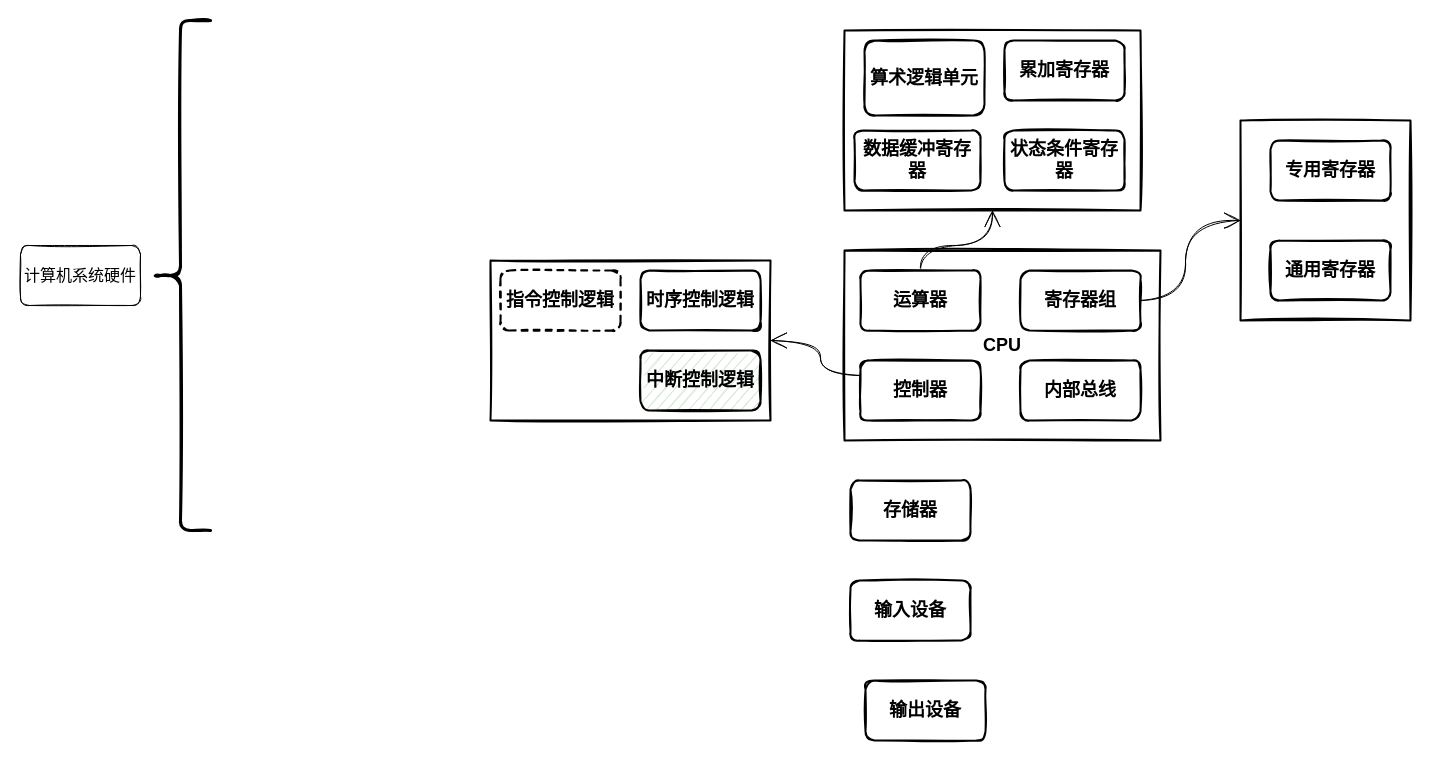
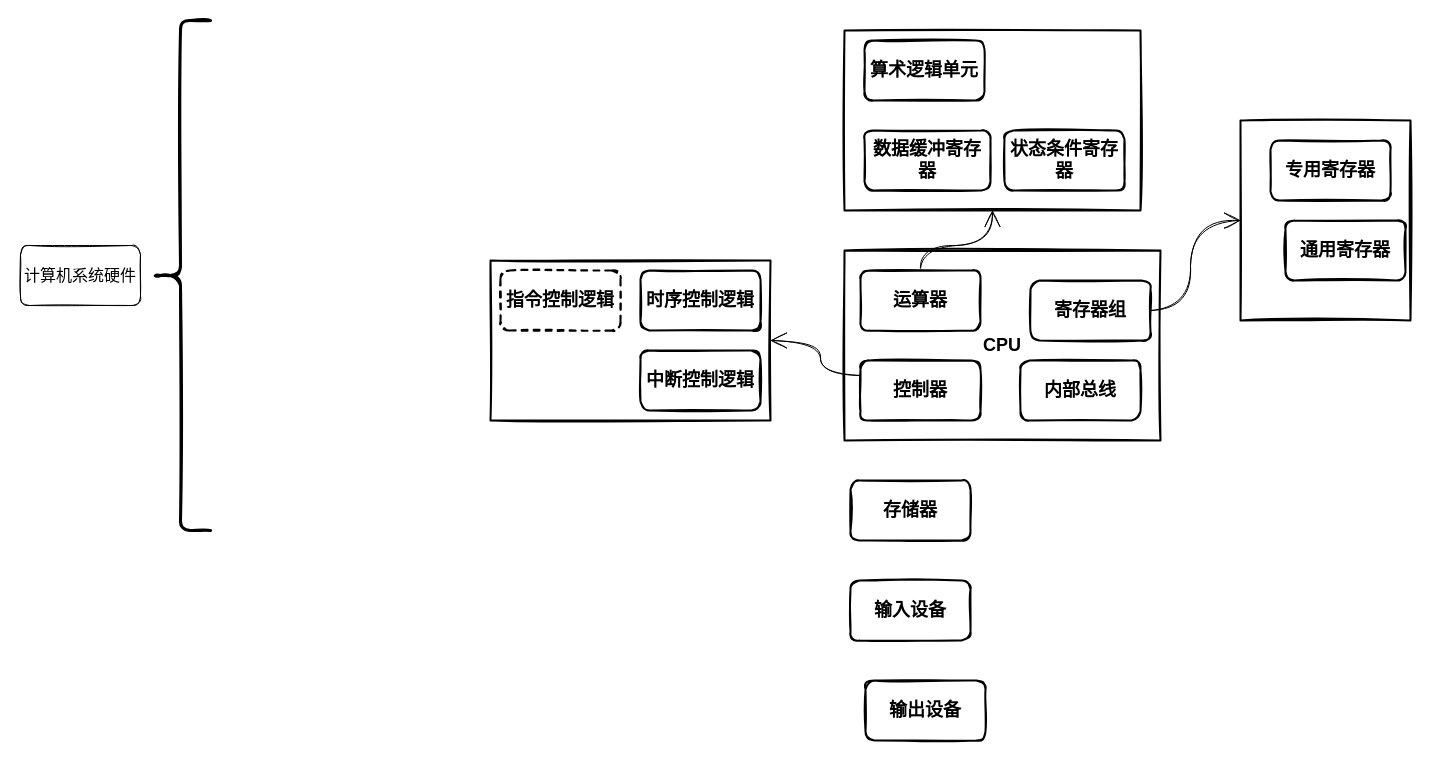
  <mxCell id="0" />
  <mxCell id="1" parent="0" />
  <mxCell id="2" value="CPU" style="rounded=0;whiteSpace=wrap;html=1;fontSize=18;strokeWidth=2;sketch=1;fontStyle=1" vertex="1" parent="1"><mxGeometry x="844" y="250" width="316" height="190" as="geometry" /></mxCell>
  <mxCell id="3" value="计算机系统硬件" style="rounded=1;whiteSpace=wrap;html=1;fontSize=16;sketch=1;" vertex="1" parent="1"><mxGeometry x="20" y="245" width="120" height="60" as="geometry" /></mxCell>
  <mxCell id="4" style="edgeStyle=orthogonalEdgeStyle;curved=1;rounded=0;sketch=1;hachureGap=4;orthogonalLoop=1;jettySize=auto;html=1;exitX=0.5;exitY=0;exitDx=0;exitDy=0;entryX=0.5;entryY=1;entryDx=0;entryDy=0;fontFamily=Architects Daughter;fontSource=https%3A%2F%2Ffonts.googleapis.com%2Fcss%3Ffamily%3DArchitects%2BDaughter;fontSize=18;endArrow=open;startSize=14;endSize=14;sourcePerimeterSpacing=8;targetPerimeterSpacing=8;fontStyle=1" edge="1" parent="1" source="5" target="14"><mxGeometry relative="1" as="geometry" /></mxCell>
  <mxCell id="5" value="运算器" style="rounded=1;whiteSpace=wrap;html=1;fontSize=18;strokeWidth=2;sketch=1;fontStyle=1" vertex="1" parent="1"><mxGeometry x="860" y="270" width="120" height="60" as="geometry" /></mxCell>
  <mxCell id="6" value="输出设备" style="rounded=1;whiteSpace=wrap;html=1;fontSize=18;strokeWidth=2;sketch=1;fontStyle=1" vertex="1" parent="1"><mxGeometry x="865" y="680" width="120" height="60" as="geometry" /></mxCell>
  <mxCell id="7" value="输入设备" style="rounded=1;whiteSpace=wrap;html=1;fontSize=18;strokeWidth=2;sketch=1;fontStyle=1" vertex="1" parent="1"><mxGeometry x="850" y="580" width="120" height="60" as="geometry" /></mxCell>
  <mxCell id="8" value="存储器" style="rounded=1;whiteSpace=wrap;html=1;fontSize=18;strokeWidth=2;sketch=1;fontStyle=1" vertex="1" parent="1"><mxGeometry x="850" y="480" width="120" height="60" as="geometry" /></mxCell>
  <mxCell id="9" value="控制器" style="rounded=1;whiteSpace=wrap;html=1;fontSize=18;strokeWidth=2;sketch=1;fontStyle=1" vertex="1" parent="1"><mxGeometry x="860" y="360" width="120" height="60" as="geometry" /></mxCell>
  <mxCell id="10" value="" style="shape=curlyBracket;whiteSpace=wrap;html=1;rounded=1;strokeWidth=3;fontSize=16;sketch=1;" vertex="1" parent="1"><mxGeometry x="150" y="20" width="60" height="510" as="geometry" /></mxCell>
  <mxCell id="11" style="edgeStyle=orthogonalEdgeStyle;curved=1;rounded=0;sketch=1;hachureGap=4;orthogonalLoop=1;jettySize=auto;html=1;exitX=1;exitY=0.5;exitDx=0;exitDy=0;fontFamily=Architects Daughter;fontSource=https%3A%2F%2Ffonts.googleapis.com%2Fcss%3Ffamily%3DArchitects%2BDaughter;fontSize=18;endArrow=open;startSize=14;endSize=14;sourcePerimeterSpacing=8;targetPerimeterSpacing=8;fontStyle=1;entryX=0;entryY=0.5;entryDx=0;entryDy=0;" edge="1" parent="1" source="12" target="23"><mxGeometry relative="1" as="geometry" /></mxCell>
- <mxCell id="12" value="寄存器组" style="rounded=1;whiteSpace=wrap;html=1;fontSize=18;strokeWidth=2;sketch=1;fontStyle=1" vertex="1" parent="1"><mxGeometry x="1020" y="270" width="120" height="60" as="geometry" /></mxCell>
+ <mxCell id="12" value="寄存器组" style="rounded=1;whiteSpace=wrap;html=1;fontSize=18;strokeWidth=2;sketch=1;fontStyle=1" vertex="1" parent="1"><mxGeometry x="1030" y="280" width="120" height="60" as="geometry" /></mxCell>
  <mxCell id="13" value="内部总线" style="rounded=1;whiteSpace=wrap;html=1;fontSize=18;strokeWidth=2;sketch=1;fontStyle=1" vertex="1" parent="1"><mxGeometry x="1020" y="360" width="120" height="60" as="geometry" /></mxCell>
  <mxCell id="14" value="" style="rounded=0;whiteSpace=wrap;html=1;fontSize=18;strokeWidth=2;sketch=1;fontStyle=1" vertex="1" parent="1"><mxGeometry x="844" y="30" width="296" height="180" as="geometry" /></mxCell>
- <mxCell id="15" value="算术逻辑单元" style="rounded=1;whiteSpace=wrap;html=1;fontSize=18;strokeWidth=2;sketch=1;fontStyle=1" vertex="1" parent="1"><mxGeometry x="864" y="40" width="120" height="75" as="geometry" /></mxCell>
- <mxCell id="16" value="数据缓冲寄存器" style="rounded=1;whiteSpace=wrap;html=1;fontSize=18;strokeWidth=2;sketch=1;fontStyle=1" vertex="1" parent="1"><mxGeometry x="854" y="130" width="126" height="60" as="geometry" /></mxCell>
- <mxCell id="17" value="累加寄存器" style="rounded=1;whiteSpace=wrap;html=1;fontSize=18;strokeWidth=2;sketch=1;fontStyle=1" vertex="1" parent="1"><mxGeometry x="1004" y="40" width="120" height="60" as="geometry" /></mxCell>
+ <mxCell id="15" value="算术逻辑单元" style="rounded=1;whiteSpace=wrap;html=1;fontSize=18;strokeWidth=2;sketch=1;fontStyle=1" vertex="1" parent="1"><mxGeometry x="864" y="40" width="120" height="60" as="geometry" /></mxCell>
+ <mxCell id="16" value="数据缓冲寄存器" style="rounded=1;whiteSpace=wrap;html=1;fontSize=18;strokeWidth=2;sketch=1;fontStyle=1" vertex="1" parent="1"><mxGeometry x="864" width="126" height="60" as="geometry" y="130" /></mxCell>
  <mxCell id="18" value="状态条件寄存器" style="rounded=1;whiteSpace=wrap;html=1;fontSize=18;strokeWidth=2;sketch=1;fontStyle=1" vertex="1" parent="1"><mxGeometry x="1004" width="120" height="60" as="geometry" y="130" /></mxCell>
  <mxCell id="19" value="" style="rounded=0;whiteSpace=wrap;html=1;fontSize=18;strokeWidth=2;sketch=1;fontStyle=1" vertex="1" parent="1"><mxGeometry x="490" y="260" width="280" height="160" as="geometry" /></mxCell>
  <mxCell id="20" value="指令控制逻辑" style="rounded=1;whiteSpace=wrap;html=1;fontSize=18;strokeWidth=2;sketch=1;fontStyle=1;dashed=1;" vertex="1" parent="1"><mxGeometry x="500" y="270" width="120" height="60" as="geometry" /></mxCell>
  <mxCell id="21" value="时序控制逻辑" style="rounded=1;whiteSpace=wrap;html=1;fontSize=18;strokeWidth=2;sketch=1;fontStyle=1" vertex="1" parent="1"><mxGeometry x="640" y="270" width="120" height="60" as="geometry" /></mxCell>
- <mxCell id="22" value="中断控制逻辑" style="rounded=1;whiteSpace=wrap;html=1;fontSize=18;strokeWidth=2;sketch=1;fontStyle=1;fillColor=#d5e8d4;" vertex="1" parent="1"><mxGeometry x="640" y="350" width="120" height="60" as="geometry" /></mxCell>
+ <mxCell id="22" value="中断控制逻辑" style="rounded=1;whiteSpace=wrap;html=1;fontSize=18;strokeWidth=2;sketch=1;fontStyle=1" vertex="1" parent="1"><mxGeometry x="640" y="350" width="120" height="60" as="geometry" /></mxCell>
  <mxCell id="23" value="" style="rounded=0;whiteSpace=wrap;html=1;fontSize=18;strokeWidth=2;sketch=1;fontStyle=1" vertex="1" parent="1"><mxGeometry x="1240" y="120" width="170" height="200" as="geometry" /></mxCell>
  <mxCell id="24" value="专用寄存器" style="rounded=1;whiteSpace=wrap;html=1;fontSize=18;strokeWidth=2;sketch=1;fontStyle=1" vertex="1" parent="1"><mxGeometry x="1270" y="140" width="120" height="60" as="geometry" /></mxCell>
- <mxCell id="25" value="通用寄存器" style="rounded=1;whiteSpace=wrap;html=1;fontSize=18;strokeWidth=2;sketch=1;fontStyle=1" vertex="1" parent="1"><mxGeometry x="1270" y="240" width="120" height="60" as="geometry" /></mxCell>
+ <mxCell id="25" value="通用寄存器" style="rounded=1;whiteSpace=wrap;html=1;fontSize=18;strokeWidth=2;sketch=1;fontStyle=1" vertex="1" parent="1"><mxGeometry x="1285" y="220" width="120" height="60" as="geometry" /></mxCell>
  <mxCell id="26" style="edgeStyle=orthogonalEdgeStyle;curved=1;rounded=0;sketch=1;hachureGap=4;orthogonalLoop=1;jettySize=auto;html=1;exitX=0;exitY=0.25;exitDx=0;exitDy=0;entryX=1;entryY=0.5;entryDx=0;entryDy=0;fontFamily=Architects Daughter;fontSource=https%3A%2F%2Ffonts.googleapis.com%2Fcss%3Ffamily%3DArchitects%2BDaughter;fontSize=18;endArrow=open;startSize=14;endSize=14;sourcePerimeterSpacing=8;targetPerimeterSpacing=8;fontStyle=1" edge="1" parent="1" source="9" target="19"><mxGeometry relative="1" as="geometry" /></mxCell>
